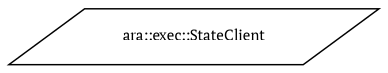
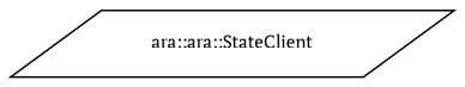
  digraph {
    rankdir=LR
    fontname="PT Serif"
-   n1 [color=black fillcolor=white fontname="PT Serif" fontsize=10 height=0.2 label="ara::exec::StateClient" shape=parallelogram style=filled width=0.4]
+   n1 [color=black fillcolor=white fontname="PT Serif" fontsize=10 height=0.2 label="ara::ara::StateClient" shape=parallelogram style=filled width=0.4]
  }
